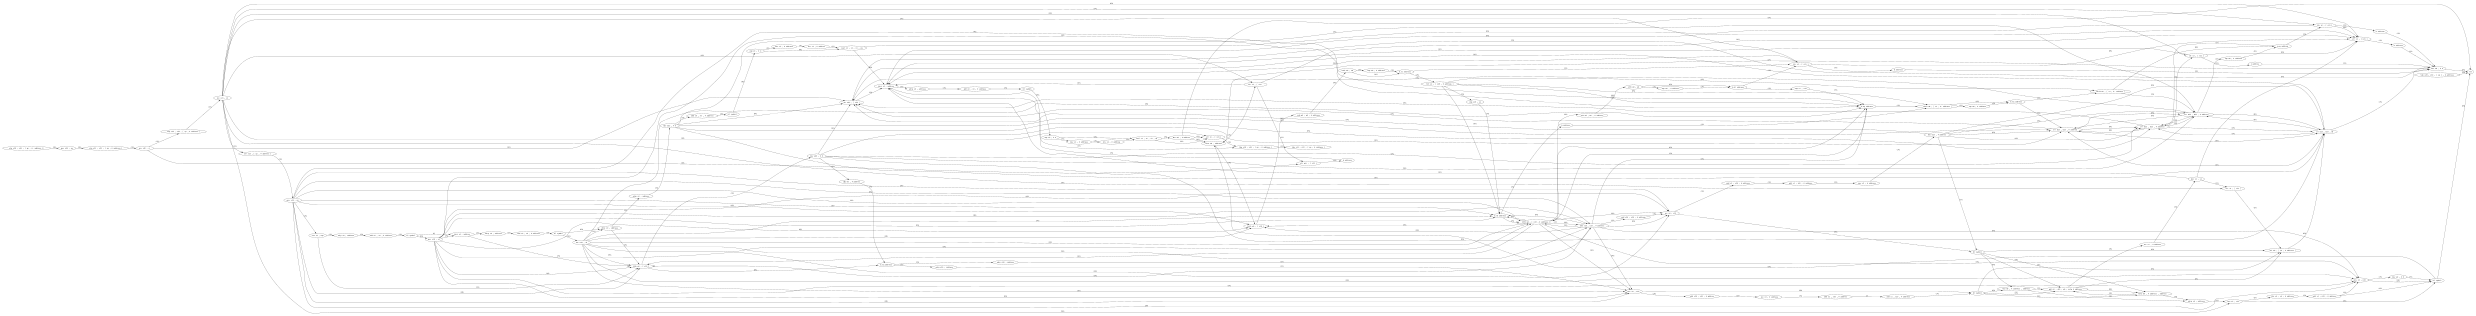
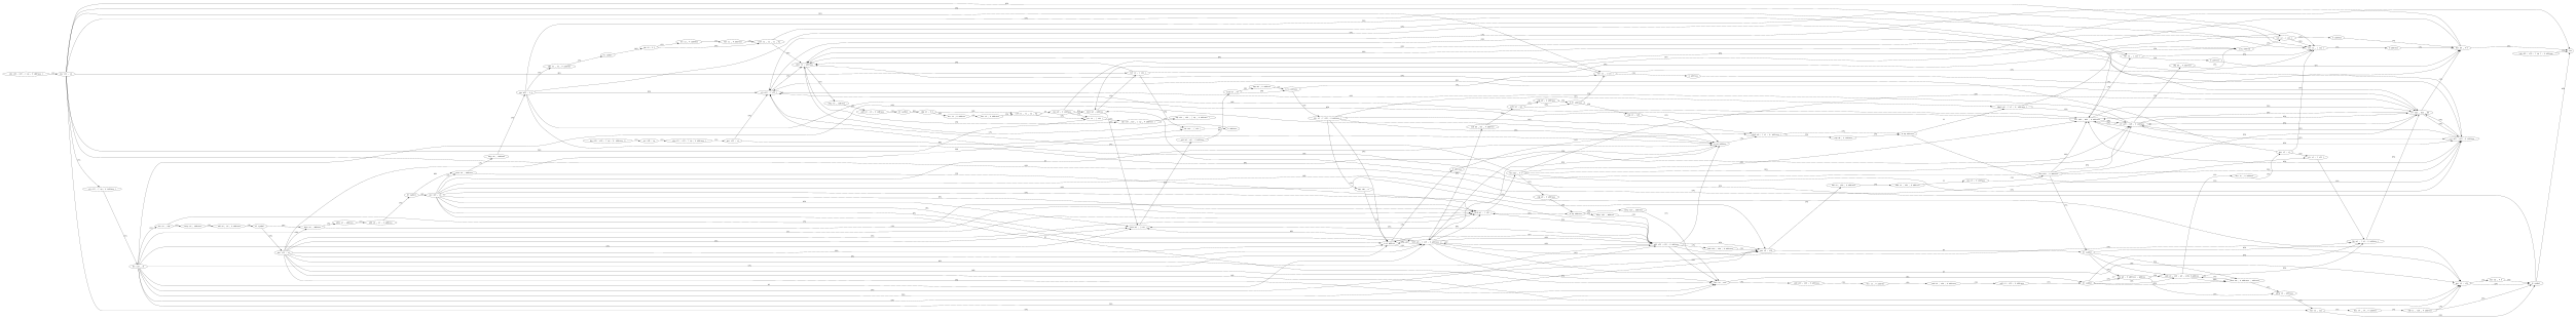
  digraph {
    fontname="Source Code Pro"
    rankdir=LR
    node [fontname="Source Code Pro"]
    edge [fontname="Source Code Pro"]
    n1 [label="stp x29 , x30 , [ sp , #- address ]!"]
    n2 [label="mov x29 , sp"]
    n3 [label="stp x21 , x22 , [ sp , # address ]"]
    n4 [label="mov x22 , x1"]
    n5 [label="stp x19 , x20 , [ sp , # address ]"]
    n6 [label="str w23 , [ x22 ]"]
    n7 [label="str wzr , [ x22 ]"]
    n8 [label="mov x21 , x2"]
    n9 [label="cbnz x2 , address"]
    n10 [label="b address"]
    n11 [label="str x23 , [ sp , # address ]"]
    n12 [label="str x2 , [ x21 ]"]
    n13 [label="str x1 , [ x21 ]"]
    n14 [label="mov x3 , x21"]
    n15 [label="ldr x2 , [ x21 ]"]
    n16 [label="str x1 , [ x21 ]"]
    n17 [label="ldr x2 , [ x21 ]"]
    n18 [label="ldr x2 , [ x21 ]"]
    n19 [label="ldr x2 , [ x21 ]"]
    n20 [label="mov x19 , x0"]
    n21 [label="b address"]
    n22 [label="ldr w0 , [ x0 , # address ]"]
    n23 [label="tbz x4 , x4 , # address"]
    n24 [label="bl symbol"]
    n25 [label="ldp x19 , x20 , [ sp , # address ]"]
    n26 [label="b address"]
    n27 [label="b address"]
    n28 [label="b address"]
    n29 [label="cbz x0 , cmp"]
    n30 [label="ldrb w0 , [ x19 ]"]
    n31 [label="add x19 , x19 , # address"]
    n32 [label="mov x0 , x19"]
    n33 [label="mov x0 , x19"]
    n34 [label="mov x0 , x19"]
    n35 [label="ldrb w0 , [ x19 ]"]
    n36 [label="b.ne address"]
    n37 [label="ldrb w0 , [ x19 , # address ]!"]
    n38 [label="b.eq address"]
    n39 [label="adrp x0 , address"]
    n40 [label="mov w23 , # 0"]
    n41 [label="b.eq address"]
    n42 [label="add x20 , x20 , # address"]
    n43 [label="add x2 , x20 , # address"]
    n44 [label="bl symbol"]
    n45 [label="add x20 , x20 , # address"]
    n46 [label="bl symbol"]
    n47 [label="mov w2 , # 0"]
    n48 [label="sub w0 , w0 , # address"]
    n49 [label="b address"]
    n50 [label="sub w0 , w0 , # address"]
    n51 [label="ldurb w0 , [ x1 , #- address ]"]
    n52 [label="add x0 , x0 , # address"]
    n53 [label="bl symbol"]
    n54 [label="cmp w0 , # address"]
    n55 [label="orr w23 , w23 , w0"]
    n56 [label="orr w23 , w23 , # address"]
    n57 [label="orr w23 , w23 , # address"]
    n58 [label="orr w23 , w23 , # address"]
    n59 [label="adrp x20 , address"]
    n60 [label="adrp x20 , address"]
    n61 [label="mov x19 , x0"]
    n62 [label="cbnz x0 , address"]
    n63 [label="adrp x0 , address"]
    n64 [label="add x0 , x0 , # address"]
    n65 [label="bl symbol"]
    n66 [label="mov w0 , # 0"]
    n67 [label="cmp w0 , # address"]
    n68 [label="mov x19 , x0"]
    n69 [label="cbnz x0 , address"]
    n70 [label="adrp x0 , address"]
    n71 [label="mov w23 , # 0"]
    n72 [label="add x0 , x0 , # address"]
    n73 [label="add x1 , x20 , # address"]
    n74 [label="tbz w0 , # address , address"]
    n75 [label="add x0 , x20 , w0 , sxtw # address"]
    n76 [label="tbnz w0 , # address , address"]
    n77 [label="mov x3 , # address"]
    n78 [label="mov w23 , # address"]
    n79 [label="adrp x4 , address"]
    n80 [label="mov x1 , # address"]
    n81 [label="mov x2 , x1"]
    n82 [label="mov x3 , # address"]
    n83 [label="add x2 , x20 , # address"]
    n84 [label="add x1 , x20 , # address"]
    n85 [label="bl symbol"]
    n86 [label="cmp x0 , # 0"]
    n87 [label="mov x2 , # address"]
    n88 [label="csel x2 , x2 , x1 , eq"]
    n89 [label="mov x1 , # address"]
    n90 [label="adrp x0 , address"]
    n91 [label="cbnz w0 , address"]
    n92 [label=ret]
    n93 [label="add x1 , x29 , # address"]
    n94 [label="uxtb w0 , w0"]
    n95 [label="ldp x21 , x22 , [ sp , # address ]"]
    n96 [label="add x0 , x0 , # address"]
    n97 [label="ldp x29 , x30 , [ sp ] , # address"]
    n98 [label="bl symbol"]
    n99 [label="cmp x0 , # 0"]
    n100 [label="mov x1 , # address"]
    n101 [label="csel x1 , x1 , x2 , eq"]
    n102 [label="mov x2 , # address"]
    n103 [label="mov w0 , # address"]
    n104 [label="cmp w0 , # address"]
    n105 [label="b.ls address"]
    n106 [label="ldr x1 , [ x29 , # address ]"]
    n107 [label="cmp x19 , x1"]
    n108 [label="ldurb w0 , [ x1 , #- address ]"]
    n109 [label="cmp w0 , # address"]
    n110 [label="b.eq address"]
    n111 [label="b.eq address"]
    n112 [label="uxtb w0 , w0"]
    n113 [label="cmp w0 , # address"]
    n114 [label="b.hi address"]
    n115 [label="cmp x1 , x19"]
    n1 -> n2 [label=CFG]
    n2 -> n3 [label=CFG]
    n3 -> n4 [label=CFG]
-   n4 -> n5 [label=CFG]
    n4 -> n6 [label=DFG]
    n4 -> n7 [label=DFG]
    n5 -> n8 [label=CFG]
    n6 -> n9 [label=CFG]
    n7 -> n10 [label=CFG]
    n8 -> n11 [label=CFG]
    n8 -> n12 [label=DFG]
    n8 -> n13 [label=DFG]
    n8 -> n14 [label=DFG]
    n8 -> n15 [label=DFG]
    n8 -> n16 [label=DFG]
    n8 -> n17 [label=DFG]
    n8 -> n18 [label=DFG]
    n8 -> n19 [label=DFG]
    n9 -> n25 [label=CFG]
    n9 -> n90 [label=CFG]
    n10 -> n9 [label=CFG]
    n11 -> n20 [label=CFG]
    n12 -> n21 [label=CFG]
    n13 -> n22 [label=CFG]
    n14 -> n23 [label=CFG]
    n14 -> n24 [label=DFG]
    n15 -> n7 [label=CFG]
    n15 -> n9 [label=DFG]
    n15 -> n12 [label=DFG]
    n16 -> n25 [label=CFG]
    n17 -> n9 [label=DFG]
    n17 -> n12 [label=DFG]
    n17 -> n26 [label=CFG]
    n18 -> n9 [label=DFG]
    n18 -> n12 [label=DFG]
    n18 -> n27 [label=CFG]
    n19 -> n9 [label=DFG]
    n19 -> n12 [label=DFG]
    n19 -> n28 [label=CFG]
    n20 -> n29 [label=CFG]
    n20 -> n30 [label=DFG]
    n20 -> n31 [label=DFG]
    n20 -> n32 [label=DFG]
    n20 -> n33 [label=DFG]
    n20 -> n34 [label=DFG]
    n20 -> n35 [label=DFG]
    n20 -> n36 [label=DFG]
    n20 -> n37 [label=DFG]
    n20 -> n38 [label=DFG]
    n21 -> n66 [label=CFG]
    n22 -> n55 [label=DFG]
    n23 -> n93 [label=CFG]
    n24 -> n91 [label=DFG]
    n24 -> n92 [label=DFG]
    n25 -> n95 [label=CFG]
    n26 -> n66 [label=CFG]
    n27 -> n66 [label=CFG]
    n28 -> n66 [label=CFG]
    n29 -> n30 [label=CFG]
    n29 -> n39 [label=CFG]
    n30 -> n40 [label=CFG]
    n30 -> n41 [label=DFG]
    n31 -> n30 [label=DFG]
    n31 -> n32 [label=DFG]
    n31 -> n33 [label=DFG]
    n31 -> n34 [label=DFG]
    n31 -> n35 [label=DFG]
    n31 -> n36 [label=DFG]
    n31 -> n37 [label=DFG]
    n31 -> n38 [label=DFG]
    n31 -> n42 [label=CFG]
    n32 -> n43 [label=CFG]
    n32 -> n44 [label=DFG]
    n33 -> n45 [label=CFG]
    n33 -> n46 [label=DFG]
    n34 -> n24 [label=DFG]
    n34 -> n47 [label=CFG]
    n35 -> n48 [label=DFG]
    n36 -> n37 [label=CFG]
    n36 -> n49 [label=CFG]
    n37 -> n30 [label=DFG]
    n37 -> n31 [label=DFG]
    n37 -> n32 [label=DFG]
    n37 -> n33 [label=DFG]
    n37 -> n34 [label=DFG]
    n37 -> n35 [label=DFG]
    n37 -> n36 [label=DFG]
    n37 -> n38 [label=DFG]
    n37 -> n50 [label=DFG]
    n38 -> n37 [label=CFG]
    n38 -> n51 [label=CFG]
    n39 -> n52 [label=CFG]
    n40 -> n6 [label=DFG]
    n40 -> n54 [label=CFG]
    n40 -> n55 [label=DFG]
    n40 -> n56 [label=DFG]
    n40 -> n57 [label=DFG]
    n40 -> n58 [label=DFG]
    n41 -> n59 [label=CFG]
    n41 -> n60 [label=CFG]
    n42 -> n32 [label=CFG]
    n43 -> n73 [label=CFG]
    n44 -> n22 [label=DFG]
    n44 -> n74 [label=DFG]
    n44 -> n75 [label=DFG]
    n44 -> n76 [label=DFG]
    n45 -> n82 [label=CFG]
    n46 -> n22 [label=DFG]
    n46 -> n74 [label=DFG]
    n46 -> n75 [label=DFG]
    n46 -> n76 [label=DFG]
    n47 -> n24 [label=CFG]
    n48 -> n94 [label=DFG]
    n49 -> n51 [label=CFG]
    n50 -> n112 [label=DFG]
    n51 -> n109 [label=CFG]
    n51 -> n110 [label=DFG]
    n52 -> n53 [label=CFG]
    n53 -> n61 [label=DFG]
    n53 -> n62 [label=DFG]
    n54 -> n41 [label=CFG]
    n55 -> n6 [label=DFG]
    n55 -> n56 [label=DFG]
    n55 -> n57 [label=DFG]
    n55 -> n58 [label=DFG]
    n55 -> n66 [label=CFG]
    n56 -> n6 [label=DFG]
    n56 -> n55 [label=DFG]
    n56 -> n57 [label=DFG]
    n56 -> n58 [label=DFG]
    n57 -> n6 [label=DFG]
    n57 -> n55 [label=DFG]
    n57 -> n56 [label=DFG]
    n57 -> n58 [label=DFG]
    n57 -> n67 [label=CFG]
    n58 -> n6 [label=DFG]
    n58 -> n19 [label=CFG]
    n58 -> n55 [label=DFG]
    n58 -> n56 [label=DFG]
    n58 -> n57 [label=DFG]
    n59 -> n31 [label=CFG]
    n60 -> n33 [label=CFG]
    n61 -> n30 [label=DFG]
    n61 -> n31 [label=DFG]
    n61 -> n32 [label=DFG]
    n61 -> n33 [label=DFG]
    n61 -> n34 [label=DFG]
    n61 -> n35 [label=DFG]
    n61 -> n36 [label=DFG]
    n61 -> n37 [label=DFG]
    n61 -> n38 [label=DFG]
    n61 -> n62 [label=CFG]
    n62 -> n30 [label=CFG]
    n62 -> n63 [label=CFG]
    n63 -> n64 [label=CFG]
    n64 -> n65 [label=CFG]
    n65 -> n68 [label=DFG]
    n65 -> n69 [label=DFG]
-   n6 -> n66 [label=CFG]
+   n66 -> n6 [label=CFG]
    n66 -> n91 [label=DFG]
    n66 -> n92 [label=DFG]
    n67 -> n111 [label=CFG]
    n68 -> n30 [label=DFG]
    n68 -> n31 [label=DFG]
    n68 -> n32 [label=DFG]
    n68 -> n33 [label=DFG]
    n68 -> n34 [label=DFG]
    n68 -> n35 [label=DFG]
    n68 -> n36 [label=DFG]
    n68 -> n37 [label=DFG]
    n68 -> n38 [label=DFG]
    n68 -> n69 [label=CFG]
    n69 -> n30 [label=CFG]
    n69 -> n70 [label=CFG]
    n70 -> n71 [label=CFG]
    n71 -> n6 [label=DFG]
    n71 -> n55 [label=DFG]
    n71 -> n56 [label=DFG]
    n71 -> n57 [label=DFG]
    n71 -> n58 [label=DFG]
    n71 -> n72 [label=CFG]
    n72 -> n85 [label=CFG]
    n73 -> n77 [label=CFG]
    n74 -> n75 [label=CFG]
    n74 -> n79 [label=CFG]
    n75 -> n22 [label=DFG]
    n75 -> n76 [label=DFG]
    n75 -> n80 [label=CFG]
    n76 -> n75 [label=CFG]
    n76 -> n79 [label=CFG]
    n77 -> n78 [label=CFG]
    n78 -> n6 [label=DFG]
    n78 -> n44 [label=CFG]
    n78 -> n55 [label=DFG]
    n78 -> n56 [label=DFG]
    n78 -> n57 [label=DFG]
    n78 -> n58 [label=DFG]
    n79 -> n14 [label=CFG]
    n80 -> n81 [label=CFG]
    n81 -> n9 [label=DFG]
    n81 -> n12 [label=DFG]
    n81 -> n13 [label=CFG]
    n82 -> n83 [label=CFG]
    n83 -> n84 [label=CFG]
    n84 -> n46 [label=CFG]
    n85 -> n86 [label=DFG]
    n86 -> n87 [label=CFG]
    n86 -> n88 [label=DFG]
    n87 -> n89 [label=CFG]
    n88 -> n9 [label=DFG]
    n88 -> n12 [label=DFG]
    n89 -> n88 [label=CFG]
    n90 -> n96 [label=CFG]
    n91 -> n15 [label=CFG]
    n91 -> n35 [label=CFG]
    n93 -> n24 [label=DFG]
    n93 -> n34 [label=CFG]
    n94 -> n104 [label=CFG]
    n94 -> n105 [label=DFG]
    n96 -> n98 [label=CFG]
    n97 -> n92 [label=CFG]
    n98 -> n99 [label=DFG]
    n99 -> n100 [label=CFG]
    n99 -> n101 [label=DFG]
    n100 -> n102 [label=CFG]
    n101 -> n16 [label=DFG]
    n101 -> n103 [label=CFG]
    n102 -> n101 [label=CFG]
    n103 -> n16 [label=CFG]
    n103 -> n91 [label=DFG]
    n103 -> n92 [label=DFG]
    n104 -> n105 [label=CFG]
    n105 -> n17 [label=CFG]
    n105 -> n106 [label=CFG]
    n106 -> n36 [label=DFG]
    n106 -> n38 [label=DFG]
    n106 -> n51 [label=DFG]
    n106 -> n107 [label=CFG]
    n106 -> n108 [label=DFG]
    n107 -> n36 [label=CFG]
    n108 -> n57 [label=CFG]
    n108 -> n111 [label=DFG]
    n109 -> n110 [label=CFG]
    n110 -> n56 [label=CFG]
    n110 -> n108 [label=CFG]
    n111 -> n18 [label=CFG]
    n111 -> n58 [label=CFG]
    n112 -> n113 [label=CFG]
    n112 -> n114 [label=DFG]
    n113 -> n114 [label=CFG]
    n114 -> n17 [label=CFG]
    n114 -> n115 [label=CFG]
    n115 -> n38 [label=CFG]
  }
